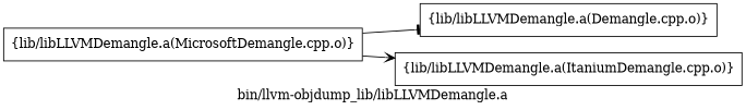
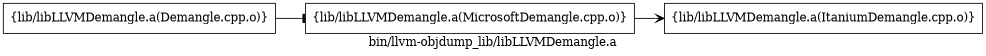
  digraph {
    label="bin/llvm-objdump_lib/libLLVMDemangle.a"
    rankdir=LR
    node [group=0 shape=box]
    edge [style=solid]
    n1 [label="{lib/libLLVMDemangle.a(Demangle.cpp.o)}"]
    n2 [label="{lib/libLLVMDemangle.a(MicrosoftDemangle.cpp.o)}"]
    n3 [label="{lib/libLLVMDemangle.a(ItaniumDemangle.cpp.o)}"]
    subgraph sub_1 {
      rank=same
      n1
    }
    subgraph sub_2 {
      rank=same
      n1
    }
-   n2 -> n1 [arrowhead=tee]
+   n1 -> n2 [arrowhead=tee]
    n2 -> n3 [arrowhead=vee]
  }
